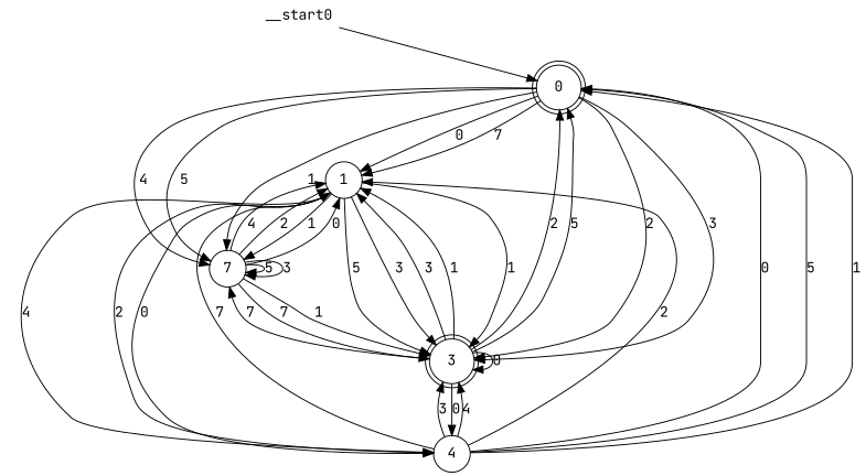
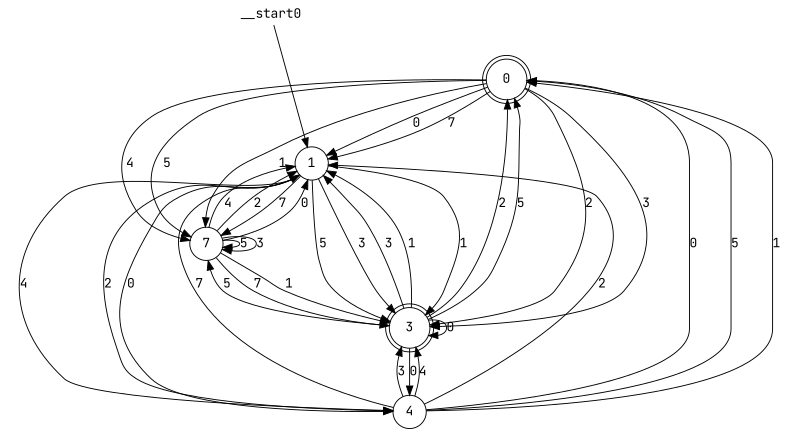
  digraph {
    fontname="JetBrains Mono"
    node [fontname="JetBrains Mono" shape=circle]
    edge [fontname="JetBrains Mono"]
    n1 [label=0 shape=doublecircle]
    n2 [label=1]
    n3 [label=7]
    n4 [label=3 shape=doublecircle]
    n5 [label=4]
    __start0 [height=0 shape=none width=0]
    n1 -> n2 [label=0]
    n1 -> n2 [label=7]
    n1 -> n3 [label=4]
    n1 -> n3 [label=5]
    n1 -> n3 [label=1]
    n1 -> n4 [label=2]
    n1 -> n4 [label=3]
-   n2 -> n3 [label=1]
+   n2 -> n3 [label=7]
    n2 -> n4 [label=5]
    n2 -> n4 [label=3]
    n2 -> n4 [label=1]
    n2 -> n5 [label=0]
    n2 -> n5 [label=4]
    n2 -> n5 [label=2]
    n3 -> n2 [label=0]
    n3 -> n2 [label=4]
    n3 -> n2 [label=2]
    n3 -> n3 [label=5]
    n3 -> n3 [label=3]
    n3 -> n4 [label=7]
    n3 -> n4 [label=1]
    n4 -> n1 [label=2]
    n4 -> n1 [label=5]
    n4 -> n2 [label=3]
    n4 -> n2 [label=1]
-   n4 -> n3 [label=7]
+   n4 -> n3 [label=5]
    n4 -> n4 [label=0]
    n4 -> n5 [label=0]
    n5 -> n1 [label=0]
    n5 -> n1 [label=5]
    n5 -> n1 [label=1]
    n5 -> n2 [label=7]
    n5 -> n2 [label=2]
    n5 -> n4 [label=4]
    n5 -> n4 [label=3]
-   __start0 -> n1
+   __start0 -> n2
  }
